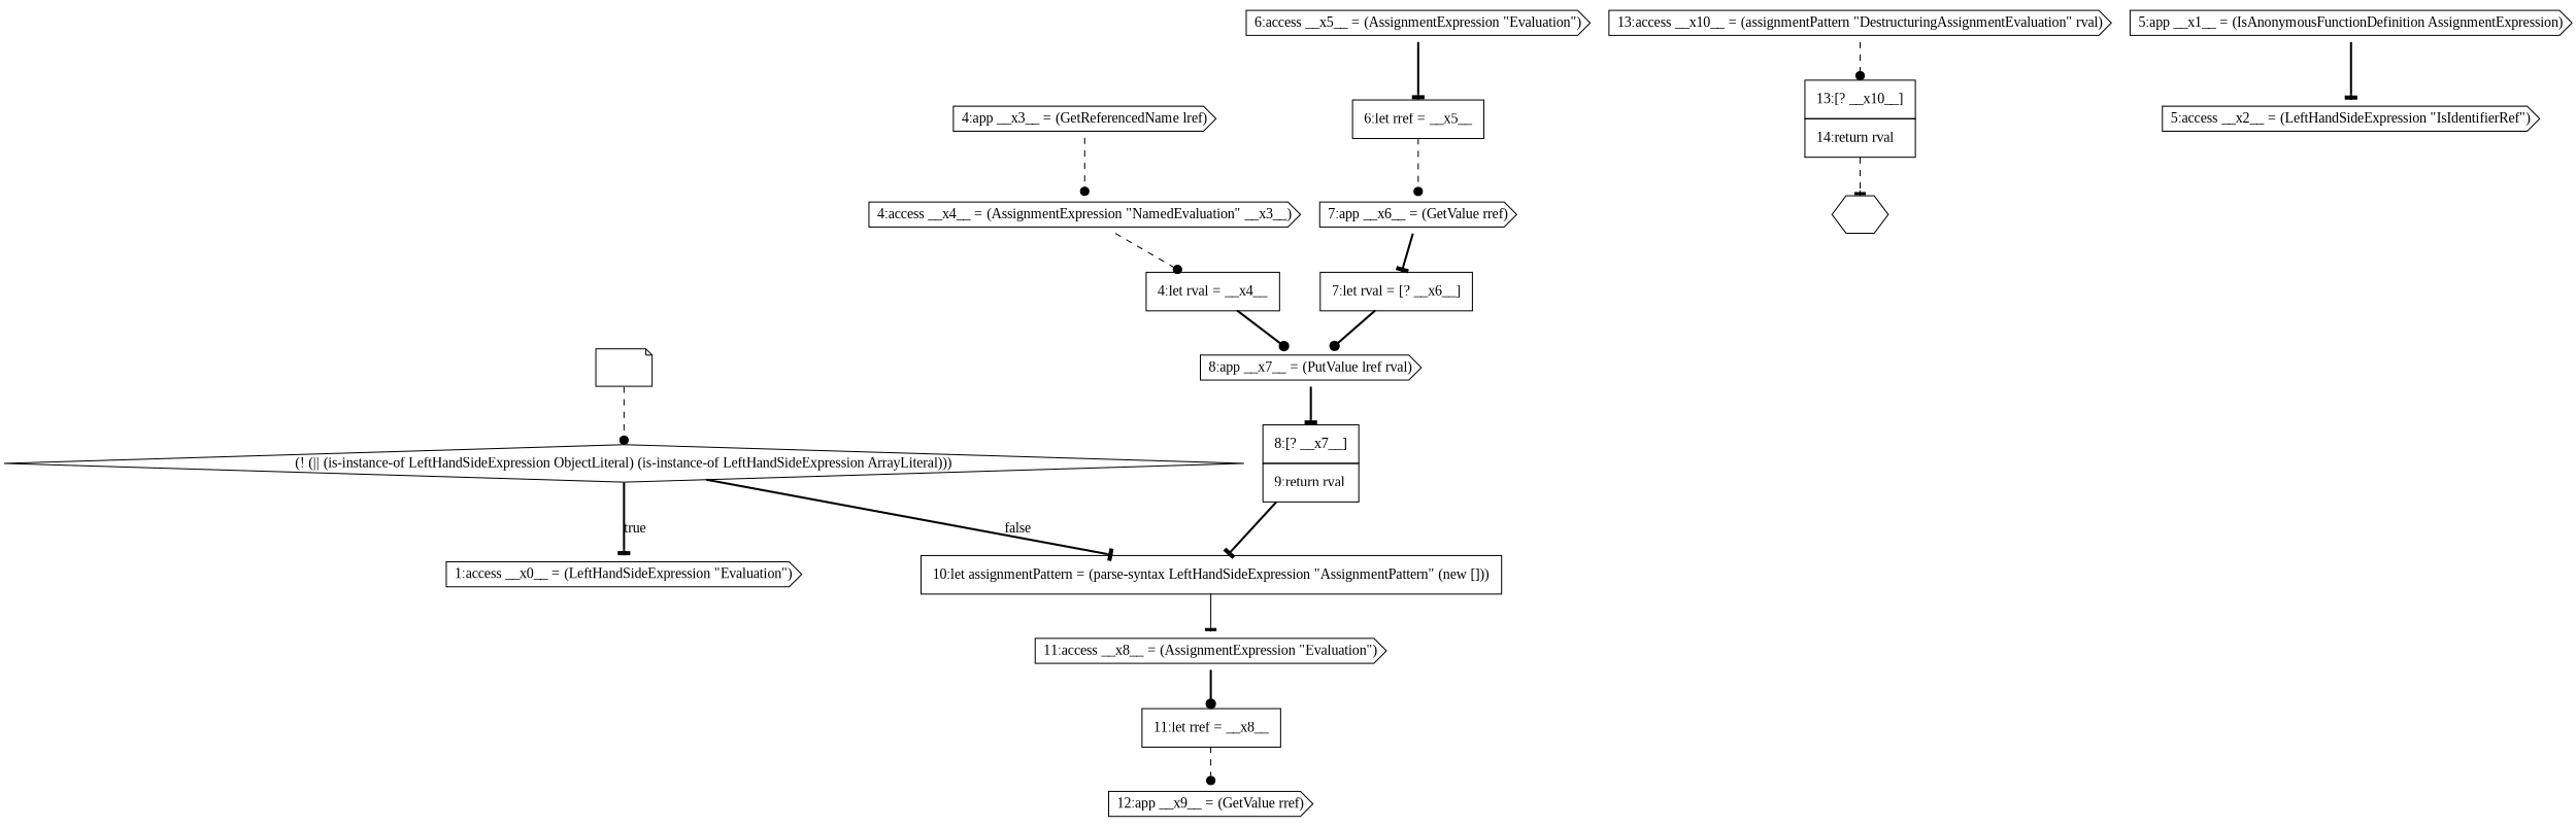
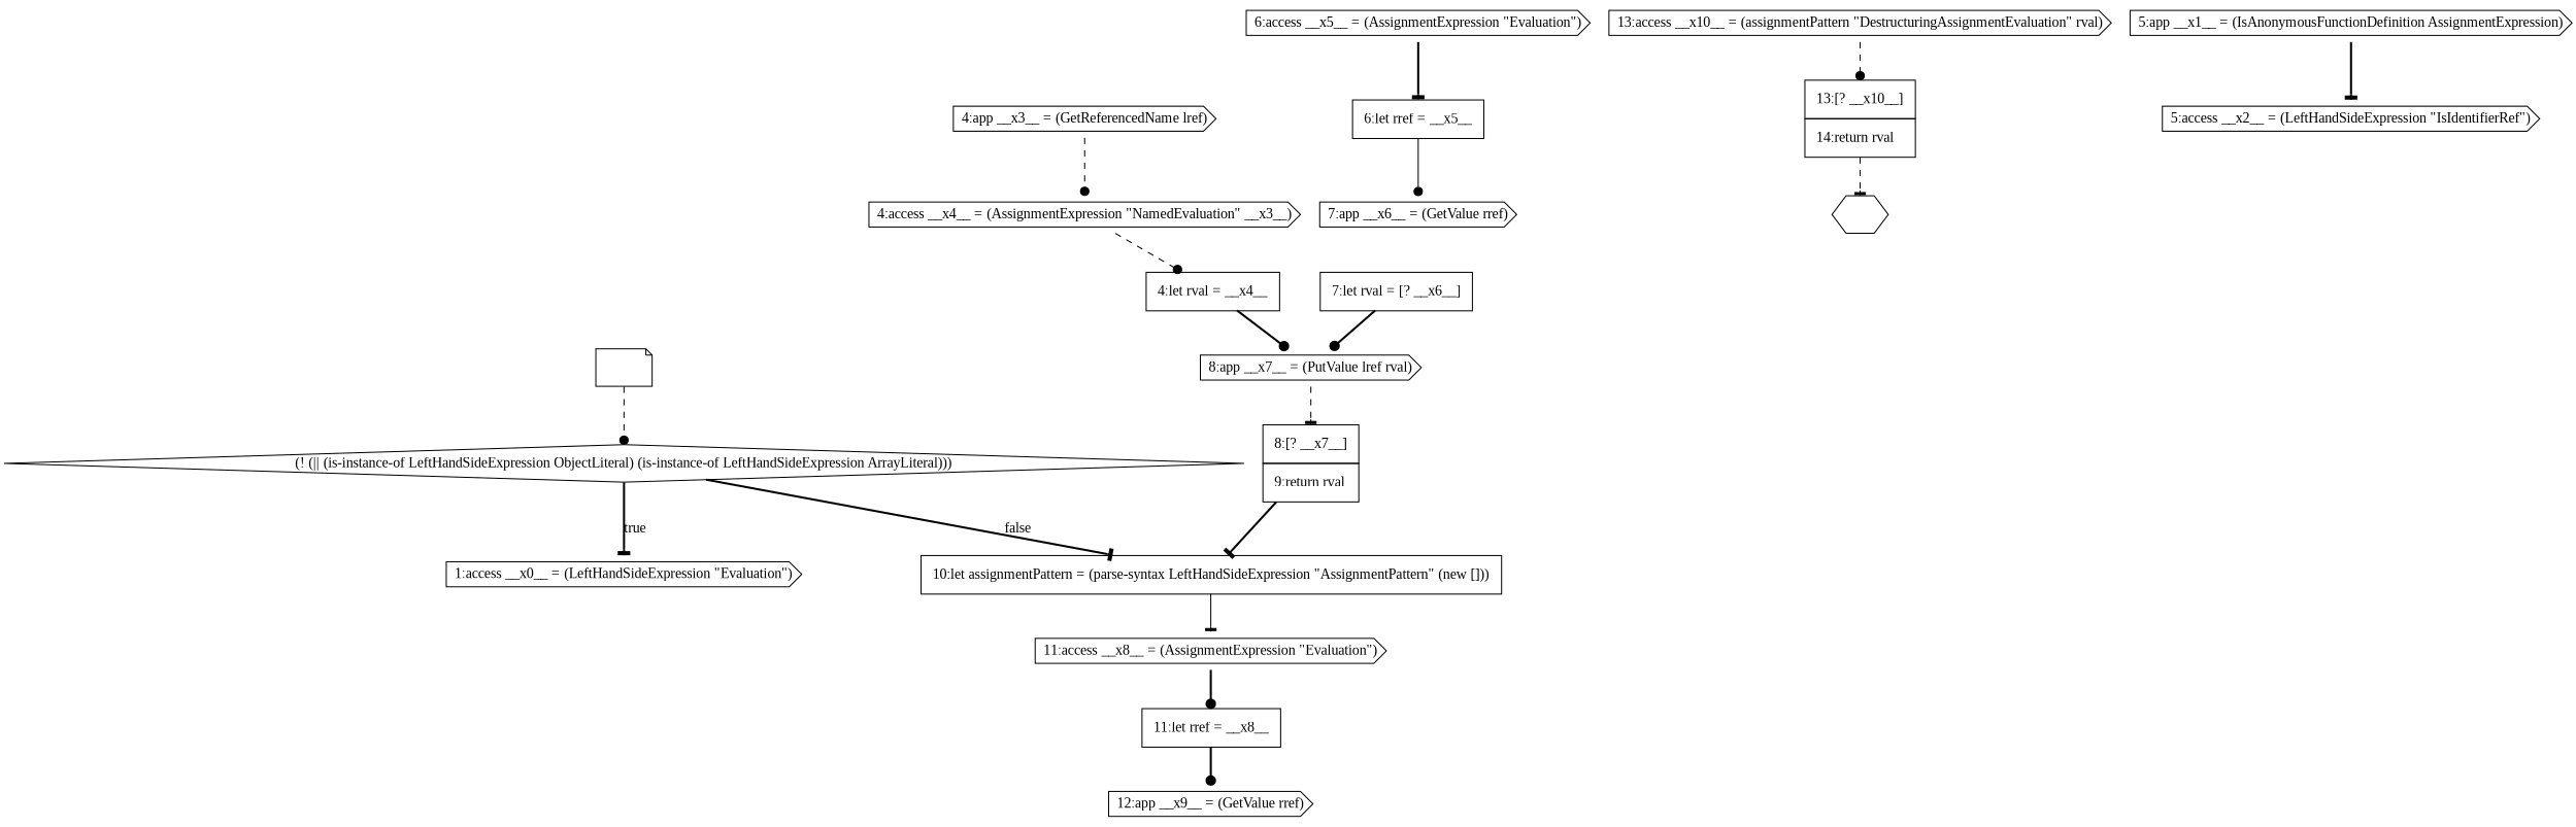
  digraph {
    fontname="Liberation Serif"
    node [color=black fillcolor=white fontname="Liberation Serif" shape=cds style=filled]
    edge [arrowhead=tee color=black fontname="Liberation Serif" style=bold]
    n1 [label=<<font color="black">     <table border="0" cellborder="1" cellspacing="0" cellpadding="10">       <tr><td align="left">8:[? __x7__]</td></tr>       <tr><td align="left">9:return rval</td></tr>     </table>   </font>> margin=0 shape=none]
    n2 [label=<<font color="black">     <table border="0" cellborder="1" cellspacing="0" cellpadding="10">       <tr><td align="left">10:let assignmentPattern = (parse-syntax LeftHandSideExpression &quot;AssignmentPattern&quot; (new []))</td></tr>     </table>   </font>> margin=0 shape=none]
    n3 [label=<<font color="black">11:access __x8__ = (AssignmentExpression &quot;Evaluation&quot;)</font>>]
    n4 [label=" " shape=hexagon]
    n5 [label=<<font color="black">     <table border="0" cellborder="1" cellspacing="0" cellpadding="10">       <tr><td align="left">4:let rval = __x4__</td></tr>     </table>   </font>> margin=0 shape=none]
    n6 [label=<<font color="black">8:app __x7__ = (PutValue lref rval)</font>>]
    n7 [label=<<font color="black">13:access __x10__ = (assignmentPattern &quot;DestructuringAssignmentEvaluation&quot; rval)</font>>]
    n8 [label=<<font color="black">     <table border="0" cellborder="1" cellspacing="0" cellpadding="10">       <tr><td align="left">13:[? __x10__]</td></tr>       <tr><td align="left">14:return rval</td></tr>     </table>   </font>> margin=0 shape=none]
    n9 [label=<<font color="black">     <table border="0" cellborder="1" cellspacing="0" cellpadding="10">       <tr><td align="left">6:let rref = __x5__</td></tr>     </table>   </font>> margin=0 shape=none]
    n10 [label=<<font color="black">7:app __x6__ = (GetValue rref)</font>>]
    n11 [label=<<font color="black">     <table border="0" cellborder="1" cellspacing="0" cellpadding="10">       <tr><td align="left">7:let rval = [? __x6__]</td></tr>     </table>   </font>> margin=0 shape=none]
    n12 [label=<<font color="black">4:access __x4__ = (AssignmentExpression &quot;NamedEvaluation&quot; __x3__)</font>>]
    n13 [label=<<font color="black">12:app __x9__ = (GetValue rref)</font>>]
    n14 [label=<<font color="black">5:app __x1__ = (IsAnonymousFunctionDefinition AssignmentExpression)</font>>]
    n15 [label=<<font color="black">5:access __x2__ = (LeftHandSideExpression &quot;IsIdentifierRef&quot;)</font>>]
    n16 [label=<<font color="black">1:access __x0__ = (LeftHandSideExpression &quot;Evaluation&quot;)</font>>]
    n17 [label=<<font color="black">     <table border="0" cellborder="1" cellspacing="0" cellpadding="10">       <tr><td align="left">11:let rref = __x8__</td></tr>     </table>   </font>> margin=0 shape=none]
    n18 [label=<<font color="black">4:app __x3__ = (GetReferencedName lref)</font>>]
    n19 [label=<<font color="black">6:access __x5__ = (AssignmentExpression &quot;Evaluation&quot;)</font>>]
    n20 [label=<<font color="black">(! (|| (is-instance-of LeftHandSideExpression ObjectLiteral) (is-instance-of LeftHandSideExpression ArrayLiteral)))</font>> shape=diamond]
    n21 [label=" " shape=note]
    n1 -> n2
    n2 -> n3 [style=solid]
    n3 -> n17 [arrowhead=dot]
    n5 -> n6 [arrowhead=dot]
-   n6 -> n1
+   n6 -> n1 [style=dashed]
    n7 -> n8 [arrowhead=dot style=dashed]
    n8 -> n4 [style=dashed]
-   n9 -> n10 [arrowhead=dot style=dashed]
-   n10 -> n11
+   n9 -> n10 [arrowhead=dot style=solid]
    n11 -> n6 [arrowhead=dot]
    n12 -> n5 [arrowhead=dot style=dashed]
    n14 -> n15
-   n17 -> n13 [arrowhead=dot style=dashed]
+   n17 -> n13 [arrowhead=dot]
    n18 -> n12 [arrowhead=dot style=dashed]
    n19 -> n9
    n20 -> n2 [label=<<font color="black">false</font>>]
    n20 -> n16 [label=<<font color="black">true</font>>]
    n21 -> n20 [arrowhead=dot style=dashed]
  }
